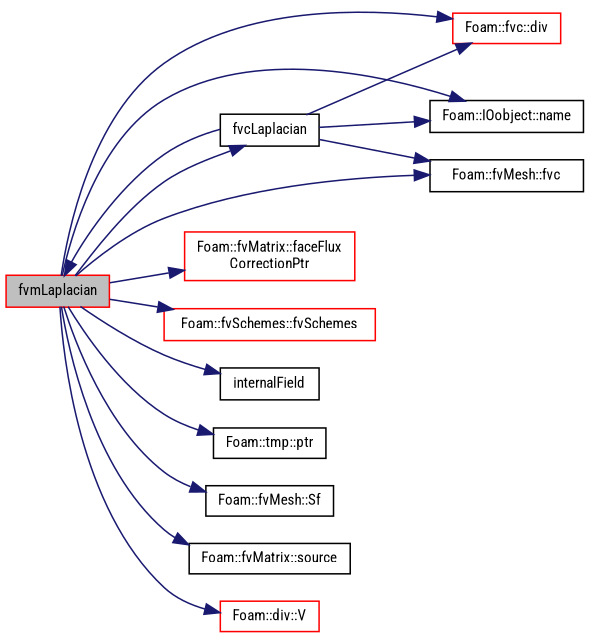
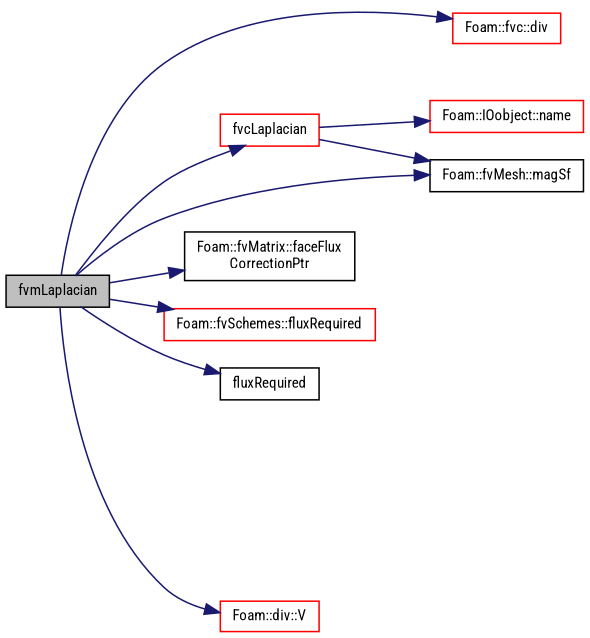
  digraph {
    fontname="Roboto Condensed"
    rankdir=LR
    node [color=black fontname="Roboto Condensed" fontsize=10 shape=record]
    edge [color=midnightblue fontname="Roboto Condensed" fontsize=10 labelfontname=FreeSans labelfontsize=10 style=solid]
-   n1 [color=red fillcolor=grey75 fontcolor=black height=0.2 label=fvmLaplacian style=filled width=0.4]
+   n1 [fillcolor=grey75 fontcolor=black height=0.2 label=fvmLaplacian style=filled width=0.4]
    n2 [color=red height=0.2 label="Foam::fvc::div" width=0.4]
-   n3 [height=0.2 label="Foam::IOobject::name" width=0.4]
-   n4 [color=red height=0.2 label="Foam::fvMatrix::faceFlux\lCorrectionPtr" width=0.4]
-   n5 [color=red height=0.2 label="Foam::fvSchemes::fvSchemes" width=0.4]
-   n6 [height=0.2 label=fvcLaplacian width=0.4]
-   n7 [height=0.2 label="Foam::fvMesh::fvc" width=0.4]
-   n8 [height=0.2 label=internalField width=0.4]
-   n9 [height=0.2 label="Foam::tmp::ptr" width=0.4]
-   n10 [height=0.2 label="Foam::fvMesh::Sf" width=0.4]
-   n11 [height=0.2 label="Foam::fvMatrix::source" width=0.4]
+   n3 [color=red height=0.2 label="Foam::IOobject::name" width=0.4]
+   n4 [height=0.2 label="Foam::fvMatrix::faceFlux\lCorrectionPtr" width=0.4]
+   n5 [color=red height=0.2 label="Foam::fvSchemes::fluxRequired" width=0.4]
+   n6 [color=red height=0.2 label=fvcLaplacian width=0.4]
+   n7 [height=0.2 label="Foam::fvMesh::magSf" width=0.4]
+   n8 [height=0.2 label=fluxRequired width=0.4]
    n12 [color=red height=0.2 label="Foam::div::V" width=0.4]
    n1 -> n2
-   n1 -> n3
    n1 -> n4
    n1 -> n5
    n1 -> n6
    n1 -> n7
    n1 -> n8
-   n1 -> n9
-   n1 -> n10
-   n1 -> n11
    n1 -> n12
-   n6 -> n1
-   n6 -> n2
    n6 -> n3
    n6 -> n7
  }
